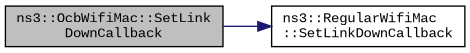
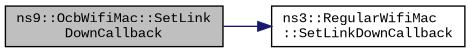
  digraph {
    rankdir=LR
    fontname="Liberation Mono"
    node [color=black fontname="Liberation Mono" fontsize=10 shape=record style=filled]
-   n1 [fillcolor=grey75 fontcolor=black height=0.2 label="ns3::OcbWifiMac::SetLink\lDownCallback" width=0.4]
+   n1 [fillcolor=grey75 fontcolor=black height=0.2 label="ns9::OcbWifiMac::SetLink\lDownCallback" width=0.4]
    n2 [fillcolor=white height=0.2 label="ns3::RegularWifiMac\l::SetLinkDownCallback" width=0.4]
    n1 -> n2 [color=midnightblue fontname="Liberation Mono" fontsize=10 labelfontname=Helvetica labelfontsize=10 style=solid]
  }
